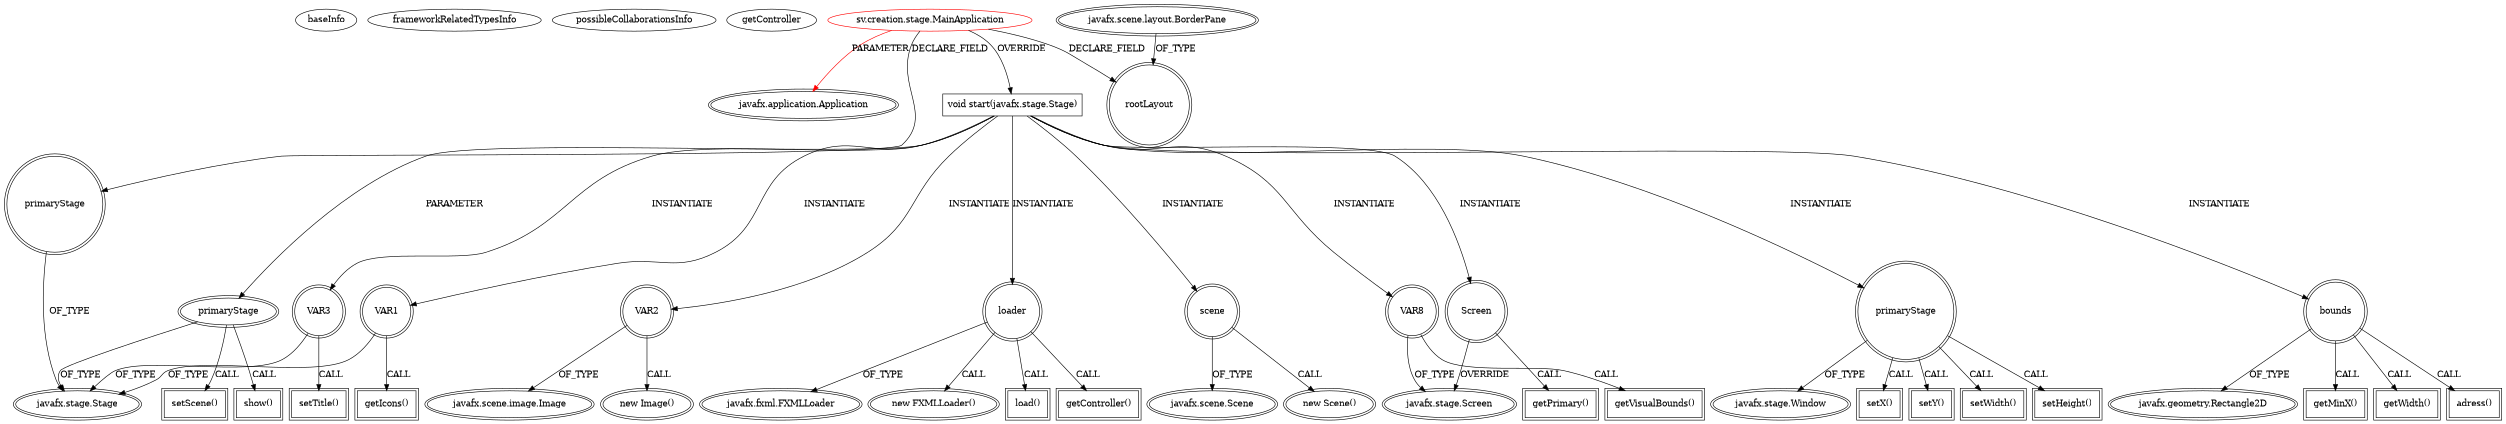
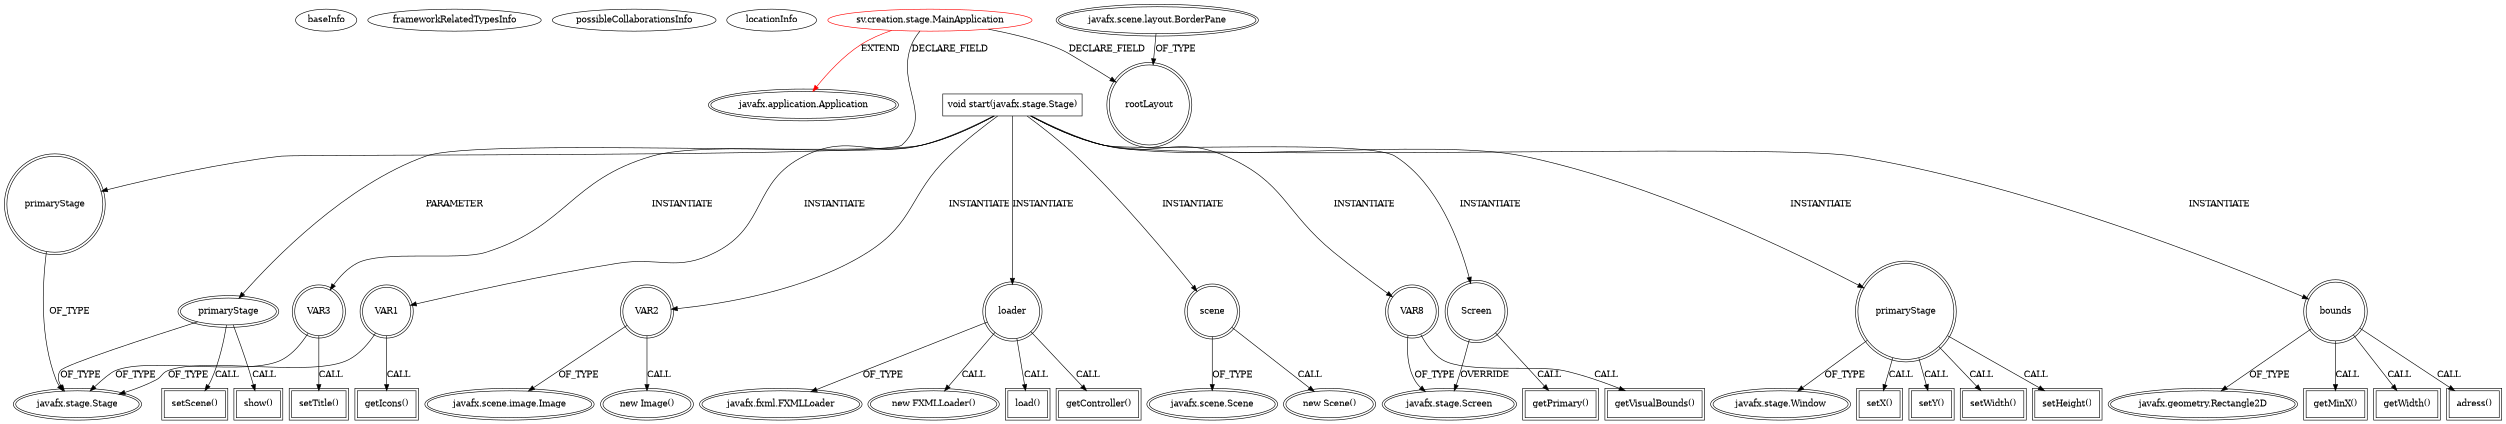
  digraph {
    node [isFrameworkType=true vertexType=INSIDE_CALL peripheries=2]
    baseInfo [category=extension_graph graphId=1255 isAnonymous=false possibleRelation=false isFrameworkType="" vertexType="" peripheries=""]
    frameworkRelatedTypesInfo [0="javafx.application.Application" isFrameworkType="" vertexType="" peripheries=""]
    possibleCollaborationsInfo [isFrameworkType="" vertexType="" peripheries=""]
-   locationInfo [contextSignature=MainApplication filePath="/Stormwall-Schedule-Visualizer/Schedule-Visualizer-master/src/sv/creation/adress/MainApplication.java" graphId=1255 projectName="Stormwall-Schedule-Visualizer" label=getController isFrameworkType="" vertexType="" peripheries=""]
+   locationInfo [contextSignature=MainApplication filePath="/Stormwall-Schedule-Visualizer/Schedule-Visualizer-master/src/sv/creation/adress/MainApplication.java" graphId=1255 projectName="Stormwall-Schedule-Visualizer" isFrameworkType="" vertexType="" peripheries=""]
    n5 [color=red isFrameworkType=false label="sv.creation.stage.MainApplication" vertexType=ROOT_CLIENT_CLASS_DECLARATION peripheries=""]
    n6 [label="javafx.application.Application" vertexType=FRAMEWORK_CLASS_TYPE]
    n7 [label=primaryStage shape=circle vertexType=FIELD_DECLARATION]
    n8 [label=rootLayout shape=circle vertexType=FIELD_DECLARATION]
    n9 [isFrameworkType=false label="void start(javafx.stage.Stage)" shape=box vertexType=OVERRIDING_METHOD_DECLARATION peripheries=""]
    n10 [label="javafx.stage.Stage" vertexType=FRAMEWORK_CLASS_TYPE]
    n11 [label=primaryStage vertexType=PARAMETER_DECLARATION]
    n12 [label=VAR3 shape=circle vertexType=VARIABLE_EXPRESION]
    n13 [label=VAR1 shape=circle vertexType=VARIABLE_EXPRESION]
    n14 [label=VAR2 shape=circle vertexType=VARIABLE_EXPRESION]
    n15 [label=loader shape=circle vertexType=VARIABLE_EXPRESION]
    n16 [label=scene shape=circle vertexType=VARIABLE_EXPRESION]
    n17 [label=VAR8 shape=circle vertexType=VARIABLE_EXPRESION]
    n18 [label=Screen shape=circle vertexType=VARIABLE_EXPRESION]
    n19 [label=primaryStage shape=circle vertexType=VARIABLE_EXPRESION]
    n20 [label=bounds shape=circle vertexType=VARIABLE_EXPRESION]
    n21 [label="javafx.scene.layout.BorderPane" vertexType=FRAMEWORK_CLASS_TYPE]
    n22 [label="setScene()" shape=box]
    n23 [label="show()" shape=box]
    n24 [label="setTitle()" shape=box]
    n25 [label="getIcons()" shape=box]
    n26 [label="javafx.scene.image.Image" vertexType=FRAMEWORK_CLASS_TYPE]
    n27 [label="new Image()" vertexType=CONSTRUCTOR_CALL]
    n28 [label="javafx.fxml.FXMLLoader" vertexType=FRAMEWORK_CLASS_TYPE]
    n29 [label="new FXMLLoader()" vertexType=CONSTRUCTOR_CALL]
    n30 [label="load()" shape=box]
    n31 [label="getController()" shape=box]
    n32 [label="javafx.scene.Scene" vertexType=FRAMEWORK_CLASS_TYPE]
    n33 [label="new Scene()" vertexType=CONSTRUCTOR_CALL]
    n34 [label="javafx.stage.Screen" vertexType=FRAMEWORK_CLASS_TYPE]
    n35 [label="getVisualBounds()" shape=box]
    n36 [label="getPrimary()" shape=box]
    n37 [label="javafx.stage.Window" vertexType=FRAMEWORK_CLASS_TYPE]
    n38 [label="setX()" shape=box]
    n39 [label="setY()" shape=box]
    n40 [label="setWidth()" shape=box]
    n41 [label="setHeight()" shape=box]
    n42 [label="javafx.geometry.Rectangle2D" vertexType=FRAMEWORK_CLASS_TYPE]
    n43 [label="getMinX()" shape=box]
    n44 [label="getWidth()" shape=box]
    n45 [label="adress()" shape=box]
-   n5 -> n6 [color=red label=PARAMETER]
+   n5 -> n6 [color=red label=EXTEND]
    n5 -> n7 [label=DECLARE_FIELD]
    n5 -> n8 [label=DECLARE_FIELD]
-   n5 -> n9 [label=OVERRIDE]
    n7 -> n10 [label=OF_TYPE]
    n9 -> n11 [label=PARAMETER]
    n9 -> n12 [label=INSTANTIATE]
    n9 -> n13 [label=INSTANTIATE]
    n9 -> n14 [label=INSTANTIATE]
    n9 -> n15 [label=INSTANTIATE]
    n9 -> n16 [label=INSTANTIATE]
    n9 -> n17 [label=INSTANTIATE]
    n9 -> n18 [label=INSTANTIATE]
    n9 -> n19 [label=INSTANTIATE]
    n9 -> n20 [label=INSTANTIATE]
    n11 -> n10 [label=OF_TYPE]
    n11 -> n22 [label=CALL]
    n11 -> n23 [label=CALL]
    n12 -> n10 [label=OF_TYPE]
    n12 -> n24 [label=CALL]
    n13 -> n10 [label=OF_TYPE]
    n13 -> n25 [label=CALL]
    n14 -> n26 [label=OF_TYPE]
    n14 -> n27 [label=CALL]
    n15 -> n28 [label=OF_TYPE]
    n15 -> n29 [label=CALL]
    n15 -> n30 [label=CALL]
    n15 -> n31 [label=CALL]
    n16 -> n32 [label=OF_TYPE]
    n16 -> n33 [label=CALL]
    n17 -> n34 [label=OF_TYPE]
    n17 -> n35 [label=CALL]
    n18 -> n34 [label=OVERRIDE]
    n18 -> n36 [label=CALL]
    n19 -> n37 [label=OF_TYPE]
    n19 -> n38 [label=CALL]
    n19 -> n39 [label=CALL]
    n19 -> n40 [label=CALL]
    n19 -> n41 [label=CALL]
    n20 -> n42 [label=OF_TYPE]
    n20 -> n43 [label=CALL]
    n20 -> n44 [label=CALL]
    n20 -> n45 [label=CALL]
    n21 -> n8 [label=OF_TYPE]
  }
